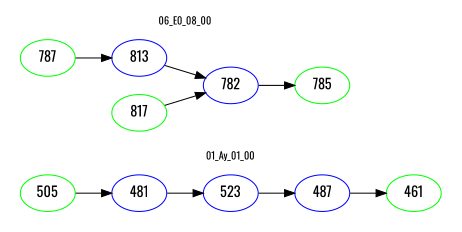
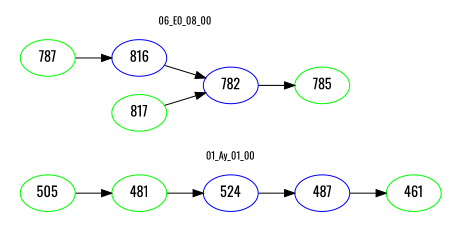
  digraph {
    fontname=Oswald
    rankdir=LR
    node [color=green fontname=Oswald]
    edge [color=black fontname=Oswald]
    n1 [label=505]
-   n2 [color=blue label=481]
-   n3 [color=blue label=523]
+   n2 [label=481]
+   n3 [color=blue label=524]
    n4 [color=blue label=487]
    n5 [label=461]
    n6 [label=787]
-   n7 [color=blue label=813]
+   n7 [color=blue label=816]
    n8 [label=817]
    n9 [color=blue label=782]
    n10 [label=785]
    subgraph cluster_1 {
      color=white
      fontsize=10
      label="01_Ay_01_00"
      n1
      n2
      n3
      n4
      n5
    }
    subgraph cluster_2 {
      color=white
      fontsize=10
      label="06_E0_08_00"
      n6
      n7
      n8
      n9
      n10
    }
    n1 -> n2
    n2 -> n3
    n3 -> n4
    n4 -> n5
    n6 -> n7
    n7 -> n9
    n8 -> n9
    n9 -> n10
  }
